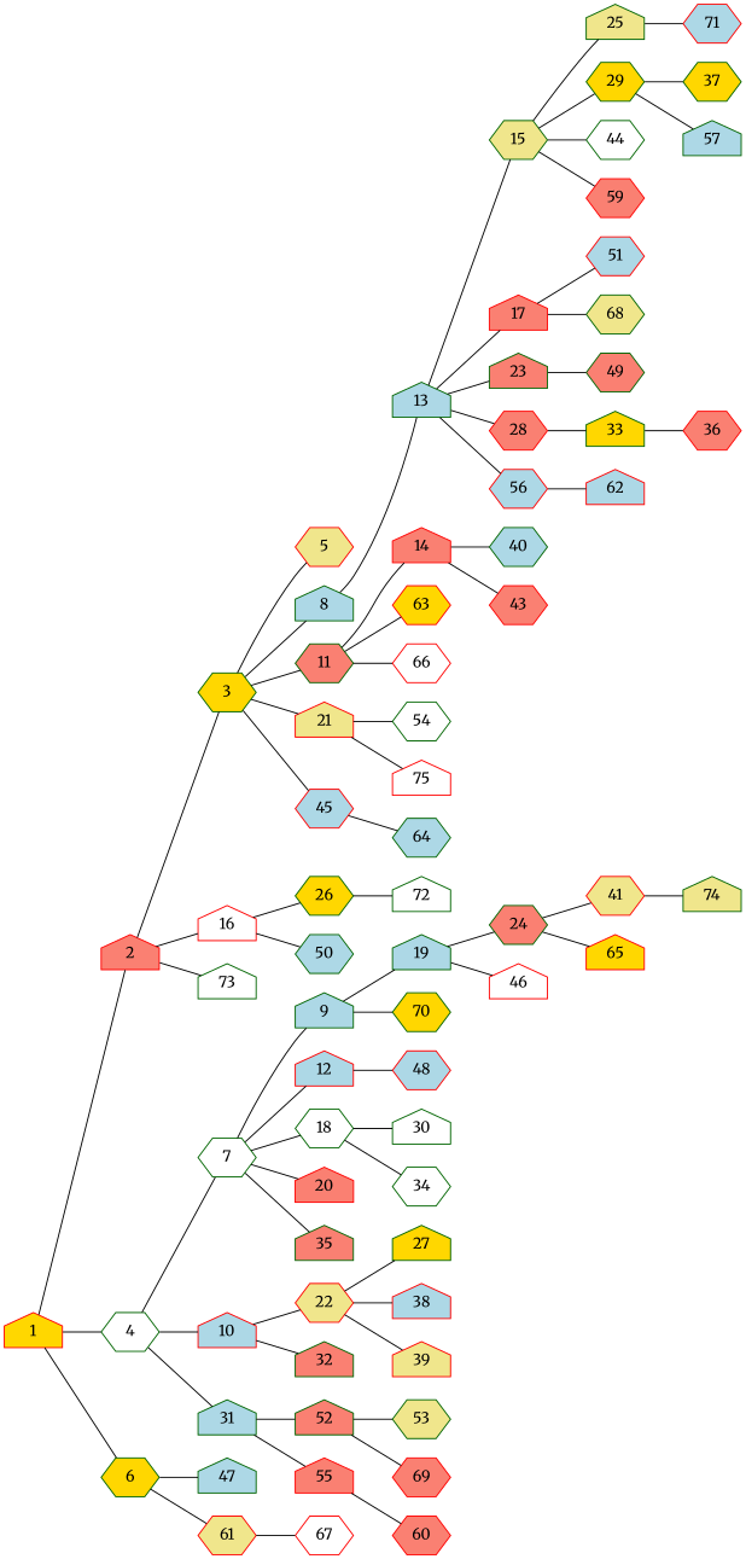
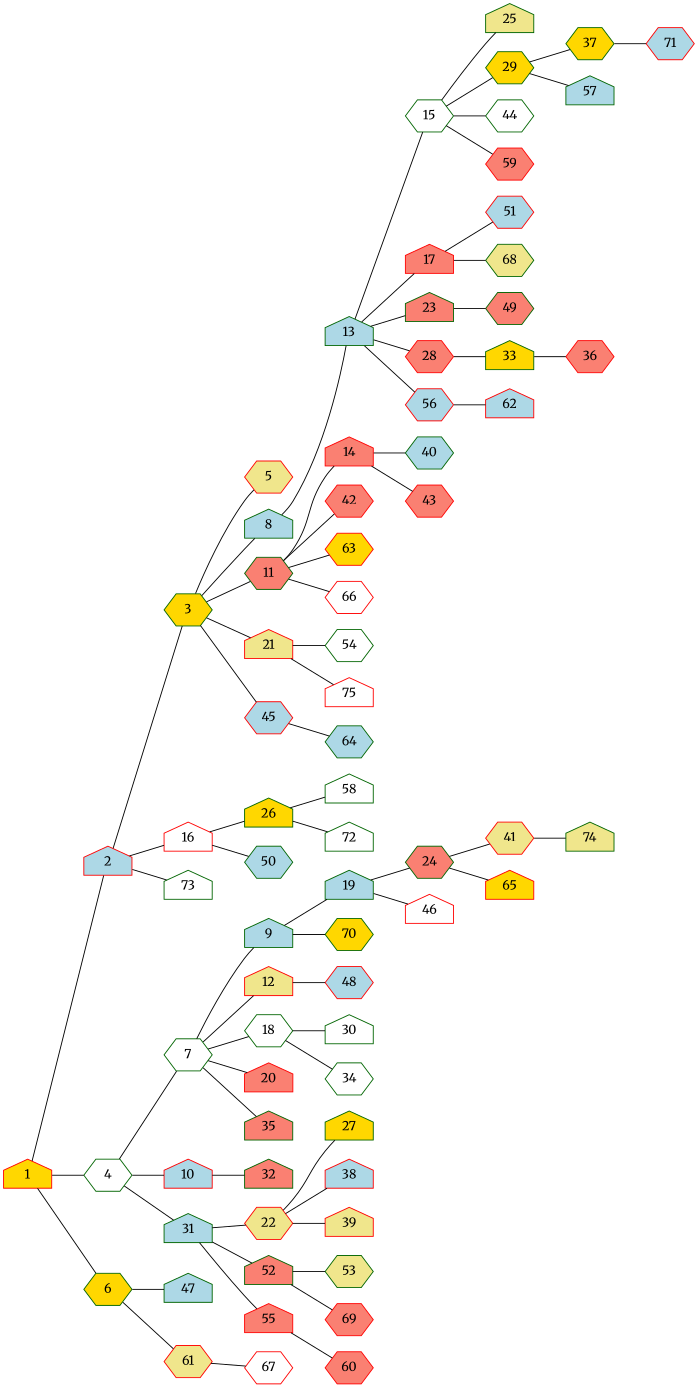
  graph {
    fontname=Merriweather
    rankdir=LR
    node [color=darkgreen fillcolor=lightblue fontname=Merriweather shape=hexagon style=filled]
    edge [fontname=Merriweather]
    1 [color=red fillcolor=gold shape=house]
-   2 [color=red fillcolor=salmon shape=house]
+   2 [color=red shape=house]
    4 [fillcolor=white]
    6 [fillcolor=gold]
    3 [fillcolor=gold]
    16 [color=red fillcolor=white shape=house]
    73 [fillcolor=white shape=house]
    7 [fillcolor=white]
    10 [color=red shape=house]
    31 [shape=house]
    47 [shape=house]
    61 [color=red fillcolor=khaki]
    5 [color=red fillcolor=khaki]
    8 [shape=house]
    11 [fillcolor=salmon]
    21 [color=red fillcolor=khaki shape=house]
    45 [color=red]
-   26 [fillcolor=gold]
+   26 [fillcolor=gold shape=house]
    50
    13 [shape=house]
    14 [color=red fillcolor=salmon shape=house]
+   42 [color=red fillcolor=salmon]
    63 [color=red fillcolor=gold]
    66 [color=red fillcolor=white]
    54 [fillcolor=white]
    75 [color=red fillcolor=white shape=house]
    64
    9 [shape=house]
-   12 [color=red shape=house]
+   12 [color=red fillcolor=khaki shape=house]
    18 [fillcolor=white]
    20 [color=red fillcolor=salmon shape=house]
    35 [fillcolor=salmon shape=house]
    22 [color=red fillcolor=khaki]
    32 [fillcolor=salmon shape=house]
    52 [fillcolor=salmon shape=house]
    55 [color=red fillcolor=salmon shape=house]
    67 [color=red fillcolor=white]
    19 [shape=house]
    70 [fillcolor=gold]
    48 [color=red]
    30 [fillcolor=white shape=house]
    34 [fillcolor=white]
-   15 [fillcolor=khaki]
+   15 [fillcolor=white]
    17 [color=red fillcolor=salmon shape=house]
    23 [fillcolor=salmon shape=house]
    28 [color=red fillcolor=salmon]
    56 [color=red]
    24 [fillcolor=salmon]
    46 [color=red fillcolor=white shape=house]
    27 [fillcolor=gold shape=house]
    38 [color=red shape=house]
    39 [color=red fillcolor=khaki shape=house]
    40
    43 [color=red fillcolor=salmon]
    25 [fillcolor=khaki shape=house]
    29 [fillcolor=gold]
    44 [fillcolor=white]
    59 [color=red fillcolor=salmon]
    51 [color=red]
    68 [fillcolor=khaki]
    49 [fillcolor=salmon]
    33 [fillcolor=gold shape=house]
    62 [color=red shape=house]
    37 [fillcolor=gold]
    57 [shape=house]
+   58 [fillcolor=white shape=house]
    72 [fillcolor=white shape=house]
    41 [color=red fillcolor=khaki]
    65 [color=red fillcolor=gold shape=house]
    74 [fillcolor=khaki shape=house]
    36 [color=red fillcolor=salmon]
    71 [color=red]
    53 [fillcolor=khaki]
    69 [color=red fillcolor=salmon]
    60 [color=red fillcolor=salmon]
    1 -- 2
    1 -- 4
    1 -- 6
    2 -- 3
    2 -- 16
    2 -- 73
    4 -- 7
    4 -- 10
    4 -- 31
    6 -- 47
    6 -- 61
    3 -- 5
    3 -- 8
    3 -- 11
    3 -- 21
    3 -- 45
    16 -- 26
    16 -- 50
    7 -- 9
    7 -- 12
    7 -- 18
    7 -- 20
    7 -- 35
-   10 -- 22
+   31 -- 22
    10 -- 32
    31 -- 52
    31 -- 55
    61 -- 67
    8 -- 13
    11 -- 14
+   11 -- 42
    11 -- 63
    11 -- 66
    21 -- 54
    21 -- 75
    45 -- 64
+   26 -- 58
    26 -- 72
    13 -- 15
    13 -- 17
    13 -- 23
    13 -- 28
    13 -- 56
    14 -- 40
    14 -- 43
    9 -- 19
    9 -- 70
    12 -- 48
    18 -- 30
    18 -- 34
    22 -- 27
    22 -- 38
    22 -- 39
    52 -- 53
    52 -- 69
    55 -- 60
    19 -- 24
    19 -- 46
    15 -- 25
    15 -- 29
    15 -- 44
    15 -- 59
    17 -- 51
    17 -- 68
    23 -- 49
    28 -- 33
    56 -- 62
    24 -- 41
    24 -- 65
    29 -- 37
    29 -- 57
    33 -- 36
-   25 -- 71
+   37 -- 71
    41 -- 74
  }
